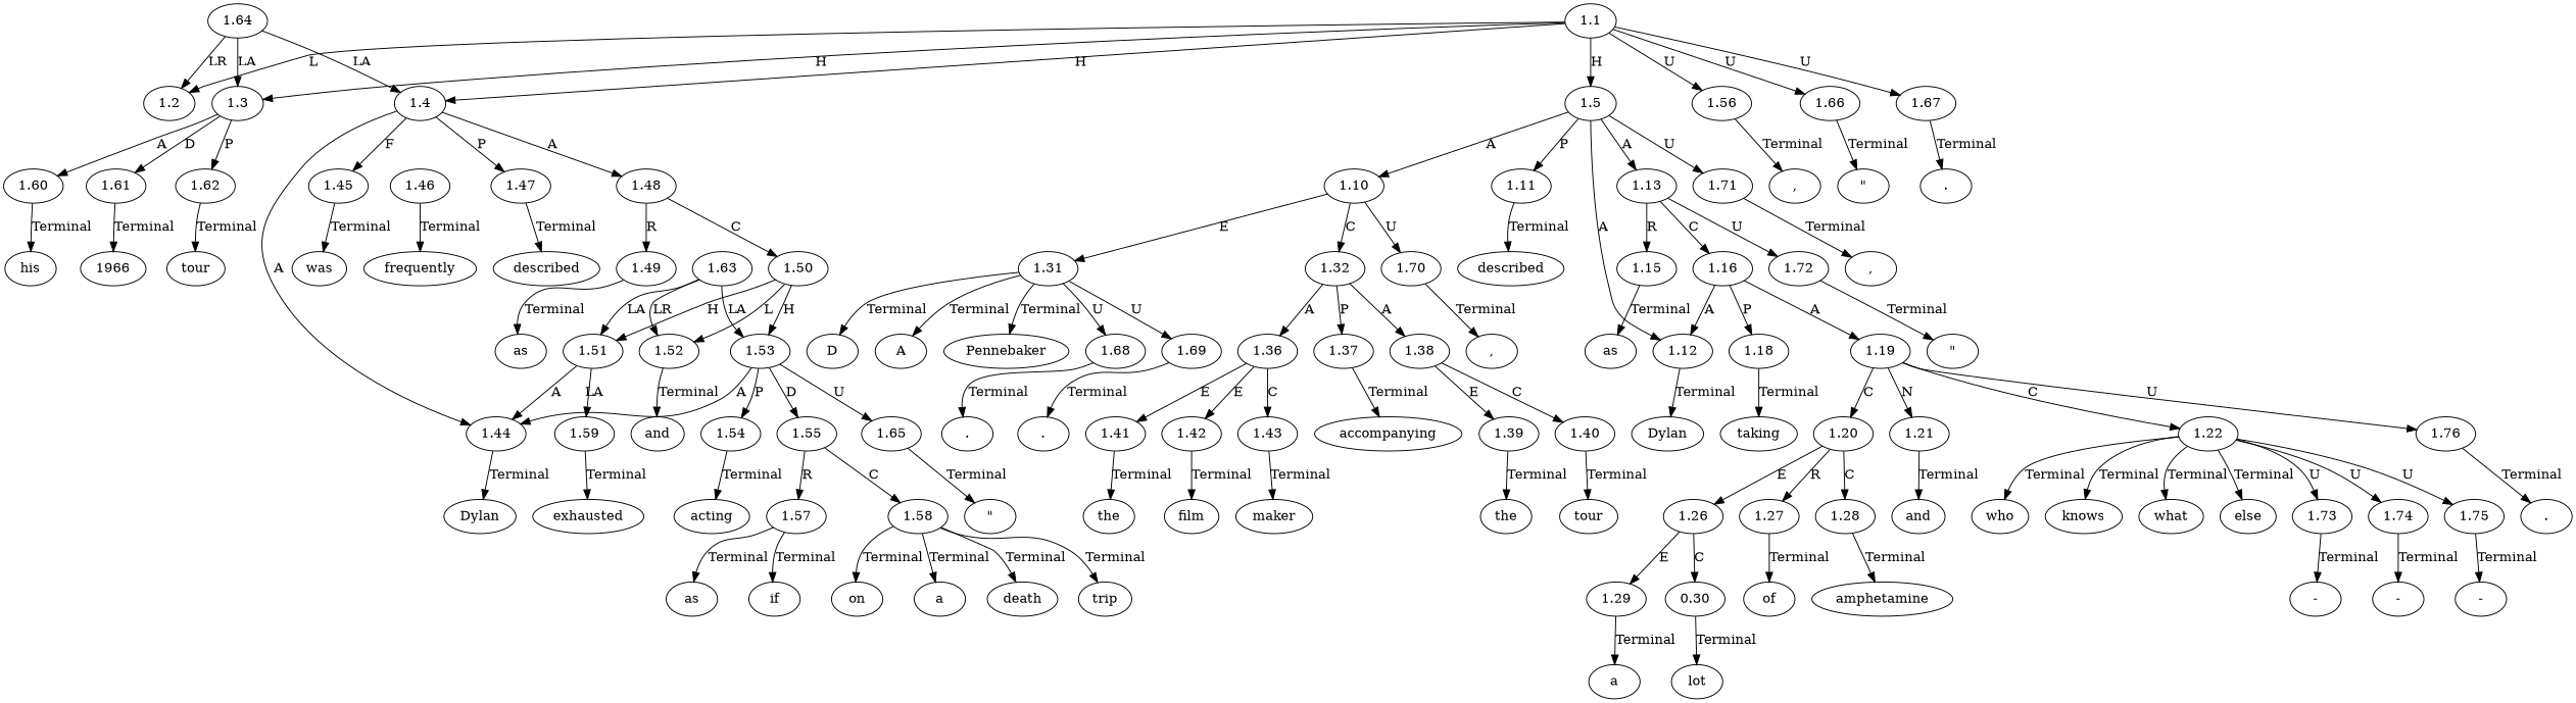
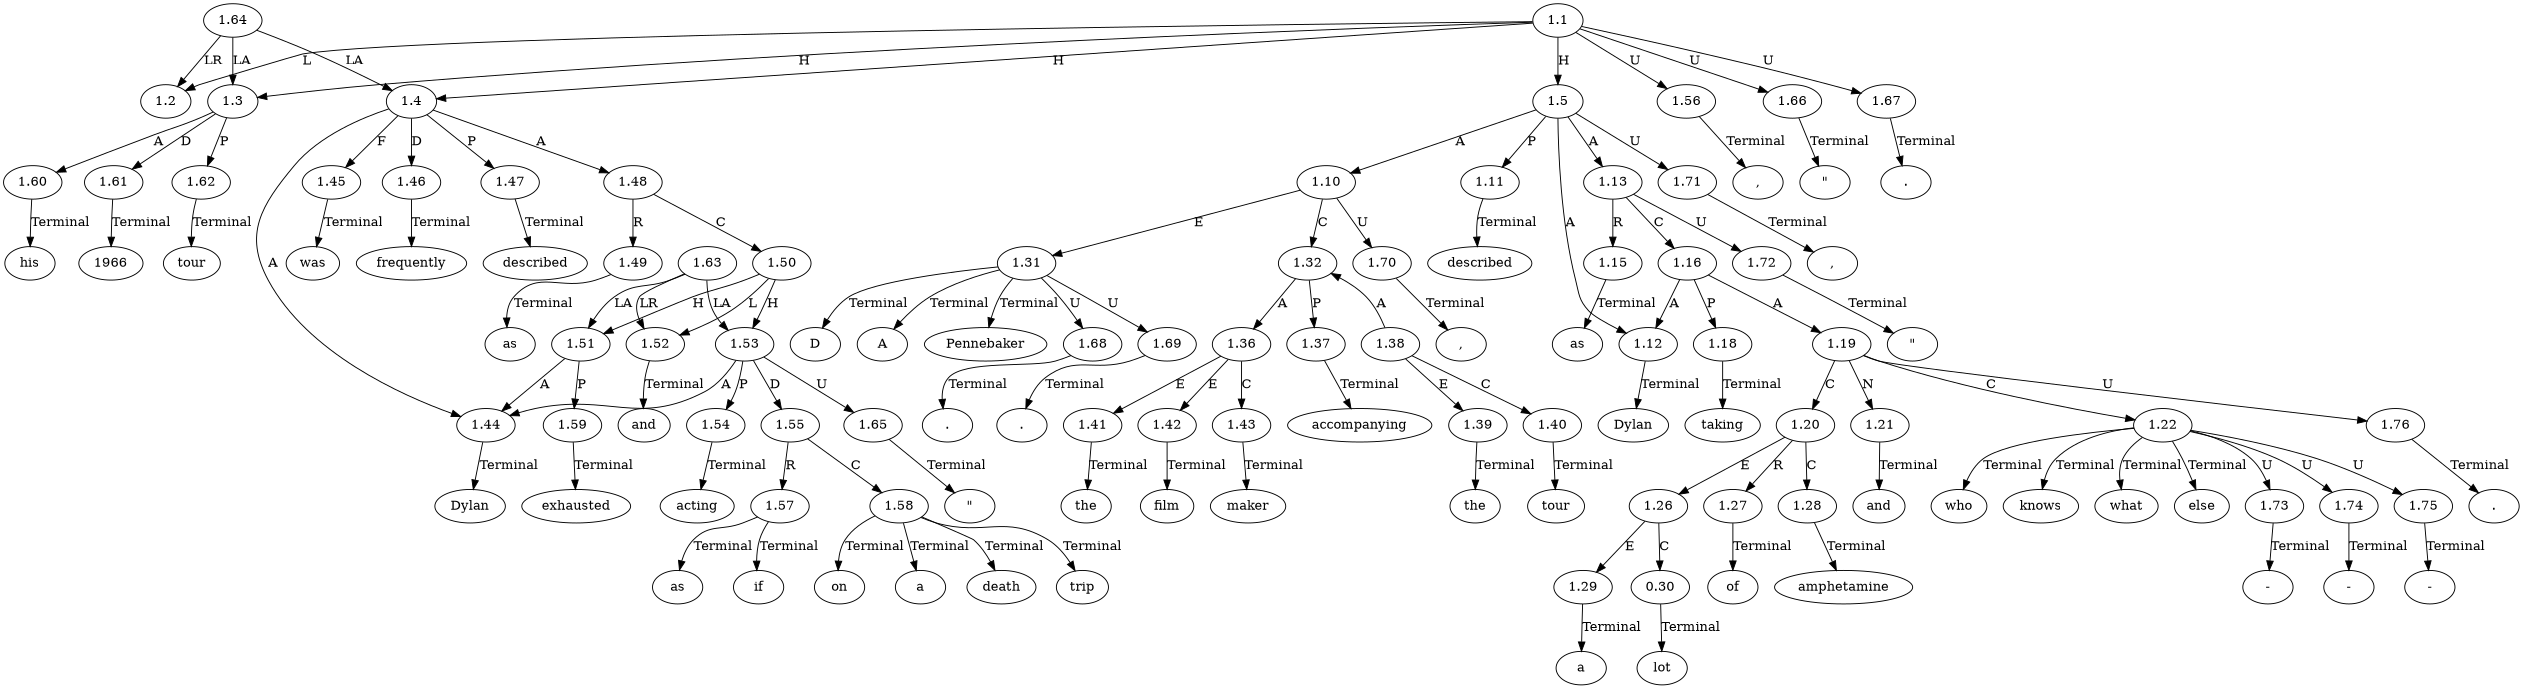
  digraph {
    node [ordering=out]
    edge [ordering=out]
    n1 [label=as]
    n2 [label=exhausted]
    n3 [label=and]
    n4 [label=acting]
    n5 [label="\""]
    n6 [label=as]
    n7 [label=if]
    n8 [label=on]
    n9 [label=a]
    n10 [label=death]
    n11 [label=his]
    n12 [label=trip]
    n13 [label="\""]
    n14 [label="."]
    n15 [label=D]
    n16 [label="."]
    n17 [label=A]
    n18 [label="."]
    n19 [label=Pennebaker]
    n20 [label=","]
    n21 [label=the]
    n22 [label=1966]
    n23 [label=film]
    n24 [label=maker]
    n25 [label=accompanying]
    n26 [label=the]
    n27 [label=tour]
    n28 [label=","]
    n29 [label=described]
    n30 [label=Dylan]
    n31 [label=as]
    n32 [label="\""]
    n33 [label=tour]
    n34 [label=taking]
    n35 [label=a]
    n36 [label=lot]
    n37 [label=of]
    n38 [label=amphetamine]
    n39 [label=and]
    n40 [label=who]
    n41 [label="-"]
    n42 [label=knows]
    n43 [label="-"]
    n44 [label=","]
    n45 [label=what]
    n46 [label="-"]
    n47 [label=else]
    n48 [label="."]
    n49 [label=Dylan]
    n50 [label=was]
    n51 [label=frequently]
    n52 [label=described]
    n53 [label=1.1]
    n54 [label=1.2]
    n55 [label=1.3]
    n56 [label=1.4]
    n57 [label=1.5]
    n58 [label=1.56]
    n59 [label=1.66]
    n60 [label=1.67]
    n61 [label=1.60]
    n62 [label=1.61]
    n63 [label=1.62]
    n64 [label=1.44]
    n65 [label=1.45]
    n66 [label=1.46]
    n67 [label=1.47]
    n68 [label=1.48]
    n69 [label=1.10]
    n70 [label=1.11]
    n71 [label=1.12]
    n72 [label=1.13]
    n73 [label=1.71]
    n74 [label=1.49]
    n75 [label=1.50]
    n76 [label=1.31]
    n77 [label=1.32]
    n78 [label=1.70]
    n79 [label=1.15]
    n80 [label=1.16]
    n81 [label=1.72]
    n82 [label=1.68]
    n83 [label=1.69]
    n84 [label=1.36]
    n85 [label=1.37]
    n86 [label=1.38]
    n87 [label=1.18]
    n88 [label=1.19]
    n89 [label=1.20]
    n90 [label=1.21]
    n91 [label=1.22]
    n92 [label=1.76]
    n93 [label=1.26]
    n94 [label=1.27]
    n95 [label=1.28]
    n96 [label=1.73]
    n97 [label=1.74]
    n98 [label=1.75]
    n99 [label=1.29]
    n100 [label=0.30]
    n101 [label=1.41]
    n102 [label=1.42]
    n103 [label=1.43]
    n104 [label=1.39]
    n105 [label=1.40]
    n106 [label=1.51]
    n107 [label=1.52]
    n108 [label=1.53]
    n109 [label=1.59]
    n110 [label=1.54]
    n111 [label=1.55]
    n112 [label=1.65]
    n113 [label=1.57]
    n114 [label=1.58]
    n115 [label=1.63]
    n116 [label=1.64]
    n53 -> n54 [label=L]
    n53 -> n55 [label=H]
    n53 -> n56 [label=H]
    n53 -> n57 [label=H]
    n53 -> n58 [label=U]
    n53 -> n59 [label=U]
    n53 -> n60 [label=U]
    n55 -> n61 [label=A]
    n55 -> n62 [label=D]
    n55 -> n63 [label=P]
    n56 -> n64 [label=A]
    n56 -> n65 [label=F]
+   n56 -> n66 [label=D]
    n56 -> n67 [label=P]
    n56 -> n68 [label=A]
    n57 -> n69 [label=A]
    n57 -> n70 [label=P]
    n57 -> n71 [label=A]
    n57 -> n72 [label=A]
    n57 -> n73 [label=U]
    n58 -> n44 [label=Terminal]
    n59 -> n13 [label=Terminal]
    n60 -> n14 [label=Terminal]
    n61 -> n11 [label=Terminal]
    n62 -> n22 [label=Terminal]
    n63 -> n33 [label=Terminal]
    n64 -> n49 [label=Terminal]
    n65 -> n50 [label=Terminal]
    n66 -> n51 [label=Terminal]
    n67 -> n52 [label=Terminal]
    n68 -> n74 [label=R]
    n68 -> n75 [label=C]
    n69 -> n76 [label=E]
    n69 -> n77 [label=C]
    n69 -> n78 [label=U]
    n70 -> n29 [label=Terminal]
    n71 -> n30 [label=Terminal]
    n72 -> n79 [label=R]
    n72 -> n80 [label=C]
    n72 -> n81 [label=U]
    n73 -> n28 [label=Terminal]
    n74 -> n1 [label=Terminal]
    n75 -> n106 [label=H]
    n75 -> n107 [label=L]
    n75 -> n108 [label=H]
    n76 -> n15 [label=Terminal]
    n76 -> n17 [label=Terminal]
    n76 -> n19 [label=Terminal]
    n76 -> n82 [label=U]
    n76 -> n83 [label=U]
    n77 -> n84 [label=A]
    n77 -> n85 [label=P]
-   n77 -> n86 [label=A]
+   n86 -> n77 [label=A]
    n78 -> n20 [label=Terminal]
    n79 -> n31 [label=Terminal]
    n80 -> n71 [label=A]
    n80 -> n87 [label=P]
    n80 -> n88 [label=A]
    n81 -> n32 [label=Terminal]
    n82 -> n16 [label=Terminal]
    n83 -> n18 [label=Terminal]
    n84 -> n101 [label=E]
    n84 -> n102 [label=E]
    n84 -> n103 [label=C]
    n85 -> n25 [label=Terminal]
    n86 -> n104 [label=E]
    n86 -> n105 [label=C]
    n87 -> n34 [label=Terminal]
    n88 -> n89 [label=C]
    n88 -> n90 [label=N]
    n88 -> n91 [label=C]
    n88 -> n92 [label=U]
    n89 -> n93 [label=E]
    n89 -> n94 [label=R]
    n89 -> n95 [label=C]
    n90 -> n39 [label=Terminal]
    n91 -> n40 [label=Terminal]
    n91 -> n42 [label=Terminal]
    n91 -> n45 [label=Terminal]
    n91 -> n47 [label=Terminal]
    n91 -> n96 [label=U]
    n91 -> n97 [label=U]
    n91 -> n98 [label=U]
    n92 -> n48 [label=Terminal]
    n93 -> n99 [label=E]
    n93 -> n100 [label=C]
    n94 -> n37 [label=Terminal]
    n95 -> n38 [label=Terminal]
    n96 -> n41 [label=Terminal]
    n97 -> n43 [label=Terminal]
    n98 -> n46 [label=Terminal]
    n99 -> n35 [label=Terminal]
    n100 -> n36 [label=Terminal]
    n101 -> n21 [label=Terminal]
    n102 -> n23 [label=Terminal]
    n103 -> n24 [label=Terminal]
    n104 -> n26 [label=Terminal]
    n105 -> n27 [label=Terminal]
    n106 -> n64 [label=A]
-   n106 -> n109 [label=LA]
+   n106 -> n109 [label=P]
    n107 -> n3 [label=Terminal]
    n108 -> n64 [label=A]
    n108 -> n110 [label=P]
    n108 -> n111 [label=D]
    n108 -> n112 [label=U]
    n109 -> n2 [label=Terminal]
    n110 -> n4 [label=Terminal]
    n111 -> n113 [label=R]
    n111 -> n114 [label=C]
    n112 -> n5 [label=Terminal]
    n113 -> n6 [label=Terminal]
    n113 -> n7 [label=Terminal]
    n114 -> n8 [label=Terminal]
    n114 -> n9 [label=Terminal]
    n114 -> n10 [label=Terminal]
    n114 -> n12 [label=Terminal]
    n115 -> n106 [label=LA]
    n115 -> n107 [label=LR]
    n115 -> n108 [label=LA]
    n116 -> n54 [label=LR]
    n116 -> n55 [label=LA]
    n116 -> n56 [label=LA]
  }
